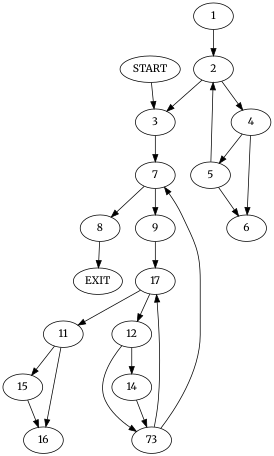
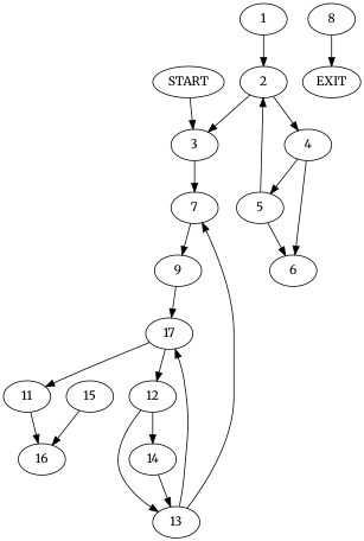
  digraph {
    fontname=Merriweather
    node [fontname=Merriweather]
    edge [fontname=Merriweather]
    n1 [label=START]
    3
    1
    2
    n5 [label=EXIT]
    4
    7
    5
    6
    8
    9
    n12 [label=17]
    11
    12
    15
    16
-   13 [label=73]
+   13
    14
    n1 -> 3
    3 -> 7
    1 -> 2
    2 -> 3
    2 -> 4
    4 -> 5
    4 -> 6
-   7 -> 8
    7 -> 9
    5 -> 2
    5 -> 6
    8 -> n5
    9 -> n12
    n12 -> 11
    n12 -> 12
-   11 -> 15
    11 -> 16
    12 -> 13
    12 -> 14
    15 -> 16
    13 -> 7
    13 -> n12
    14 -> 13
  }
